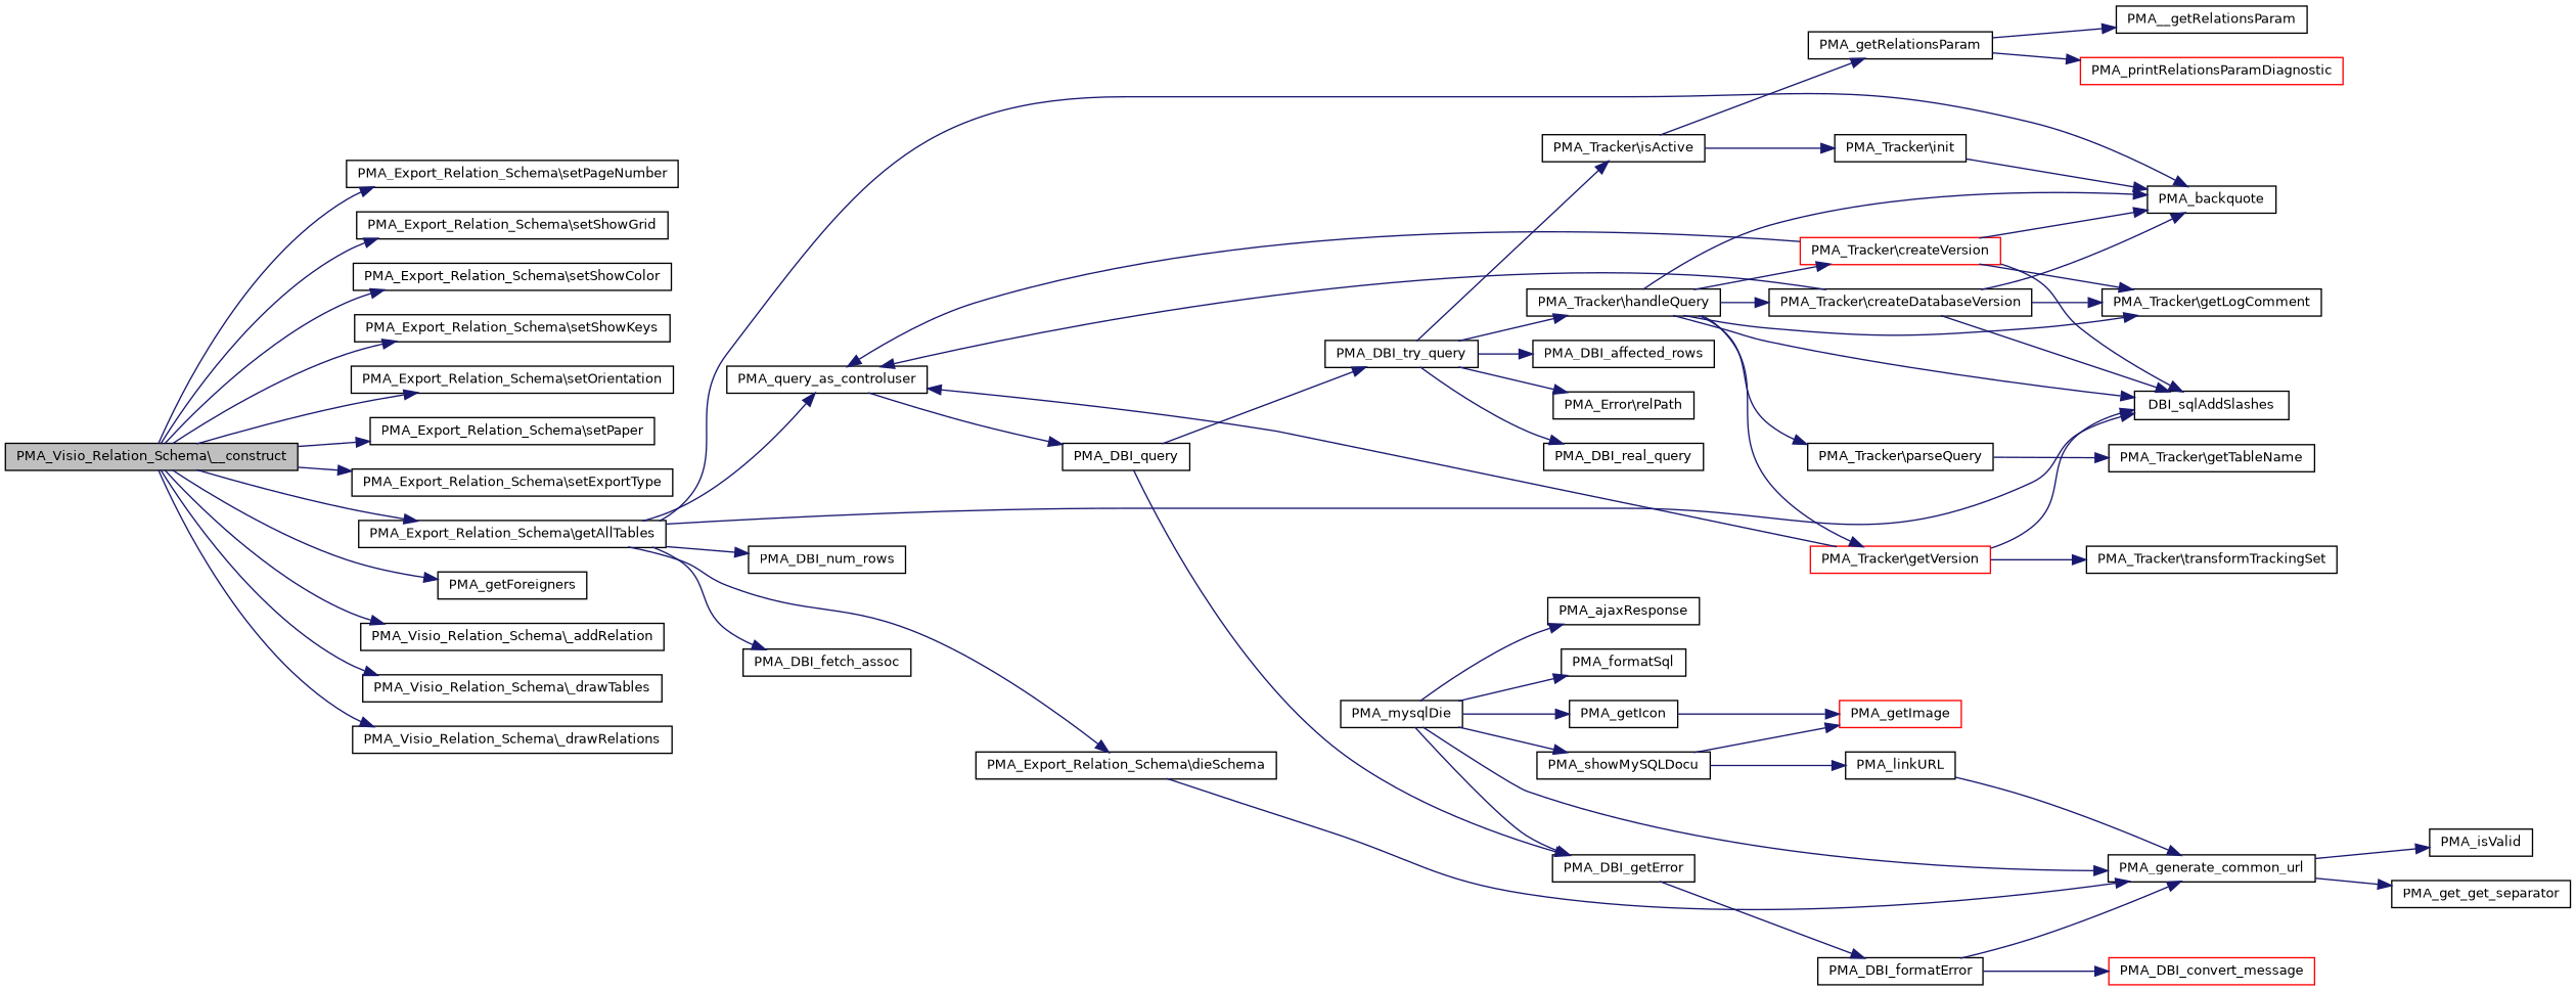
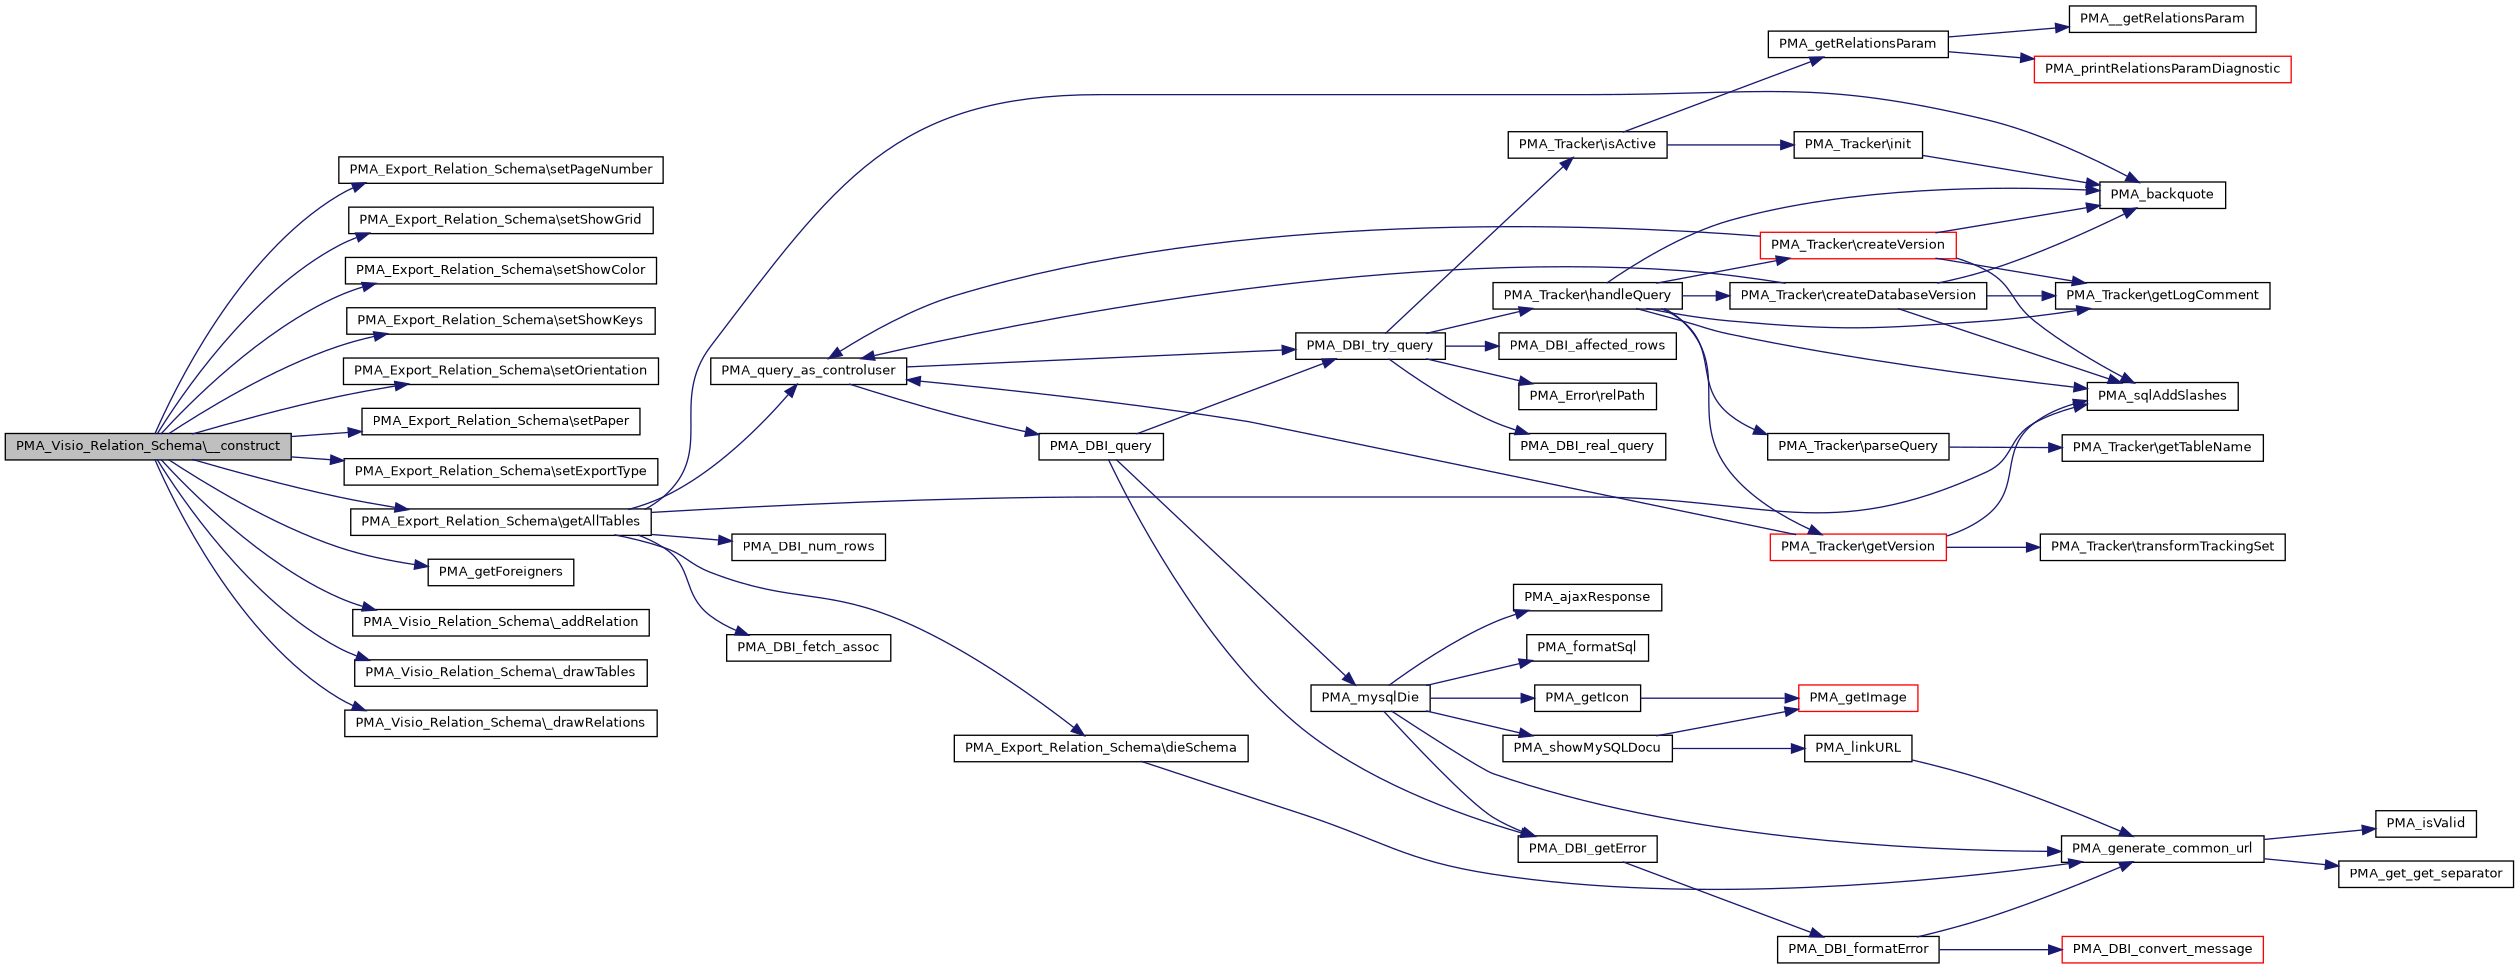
  digraph {
    rankdir=LR
    node [color=black fillcolor=white fontname=Helvetica fontsize=10 shape=record style=filled]
    edge [color=midnightblue fontname=Helvetica fontsize=10 labelfontname=Helvetica labelfontsize=10 style=solid]
    n1 [fillcolor=grey75 fontcolor=black height=0.2 label="PMA_Visio_Relation_Schema\\__construct" width=0.4]
    n2 [height=0.2 label="PMA_Export_Relation_Schema\\setPageNumber" width=0.4]
    n3 [height=0.2 label="PMA_Export_Relation_Schema\\setShowGrid" width=0.4]
    n4 [height=0.2 label="PMA_Export_Relation_Schema\\setShowColor" width=0.4]
    n5 [height=0.2 label="PMA_Export_Relation_Schema\\setShowKeys" width=0.4]
    n6 [height=0.2 label="PMA_Export_Relation_Schema\\setOrientation" width=0.4]
    n7 [height=0.2 label="PMA_Export_Relation_Schema\\setPaper" width=0.4]
    n8 [height=0.2 label="PMA_Export_Relation_Schema\\setExportType" width=0.4]
    n9 [height=0.2 label="PMA_Export_Relation_Schema\\getAllTables" width=0.4]
    n10 [height=0.2 label=PMA_getForeigners width=0.4]
    n11 [height=0.2 label="PMA_Visio_Relation_Schema\\_addRelation" width=0.4]
    n12 [height=0.2 label="PMA_Visio_Relation_Schema\\_drawTables" width=0.4]
    n13 [height=0.2 label="PMA_Visio_Relation_Schema\\_drawRelations" width=0.4]
    n14 [height=0.2 label=PMA_backquote width=0.4]
-   n15 [height=0.2 label=DBI_sqlAddSlashes width=0.4]
+   n15 [height=0.2 label=PMA_sqlAddSlashes width=0.4]
    n16 [height=0.2 label=PMA_query_as_controluser width=0.4]
    n17 [height=0.2 label=PMA_DBI_num_rows width=0.4]
    n18 [height=0.2 label="PMA_Export_Relation_Schema\\dieSchema" width=0.4]
    n19 [height=0.2 label=PMA_DBI_fetch_assoc width=0.4]
    n20 [height=0.2 label=PMA_DBI_query width=0.4]
    n21 [height=0.2 label=PMA_DBI_try_query width=0.4]
    n22 [height=0.2 label=PMA_generate_common_url width=0.4]
    n23 [height=0.2 label=PMA_mysqlDie width=0.4]
    n24 [height=0.2 label=PMA_DBI_getError width=0.4]
    n25 [height=0.2 label=PMA_DBI_real_query width=0.4]
    n26 [height=0.2 label=PMA_DBI_affected_rows width=0.4]
    n27 [height=0.2 label="PMA_Error\\relPath" width=0.4]
    n28 [height=0.2 label="PMA_Tracker\\isActive" width=0.4]
    n29 [height=0.2 label="PMA_Tracker\\handleQuery" width=0.4]
    n30 [height=0.2 label=PMA_formatSql width=0.4]
    n31 [height=0.2 label=PMA_showMySQLDocu width=0.4]
    n32 [height=0.2 label=PMA_getIcon width=0.4]
    n33 [height=0.2 label=PMA_ajaxResponse width=0.4]
    n34 [height=0.2 label=PMA_DBI_formatError width=0.4]
    n35 [height=0.2 label=PMA_getRelationsParam width=0.4]
    n36 [height=0.2 label="PMA_Tracker\\init" width=0.4]
    n37 [height=0.2 label="PMA_Tracker\\parseQuery" width=0.4]
    n38 [color=red height=0.2 label="PMA_Tracker\\getVersion" width=0.4]
    n39 [color=red height=0.2 label="PMA_Tracker\\createVersion" width=0.4]
    n40 [height=0.2 label="PMA_Tracker\\getLogComment" width=0.4]
    n41 [height=0.2 label="PMA_Tracker\\createDatabaseVersion" width=0.4]
    n42 [height=0.2 label=PMA__getRelationsParam width=0.4]
    n43 [color=red height=0.2 label=PMA_printRelationsParamDiagnostic width=0.4]
    n44 [height=0.2 label="PMA_Tracker\\getTableName" width=0.4]
    n45 [height=0.2 label="PMA_Tracker\\transformTrackingSet" width=0.4]
    n46 [height=0.2 label=PMA_isValid width=0.4]
    n47 [height=0.2 label=PMA_get_get_separator width=0.4]
    n48 [height=0.2 label=PMA_linkURL width=0.4]
    n49 [color=red height=0.2 label=PMA_getImage width=0.4]
    n50 [color=red height=0.2 label=PMA_DBI_convert_message width=0.4]
    n1 -> n2
    n1 -> n3
    n1 -> n4
    n1 -> n5
    n1 -> n6
    n1 -> n7
    n1 -> n8
    n1 -> n9
    n1 -> n10
    n1 -> n11
    n1 -> n12
    n1 -> n13
    n9 -> n14
    n9 -> n15
    n9 -> n16
    n9 -> n17
    n9 -> n18
    n9 -> n19
    n16 -> n20
+   n16 -> n21
    n18 -> n22
    n20 -> n21
+   n20 -> n23
    n20 -> n24
    n21 -> n25
    n21 -> n26
    n21 -> n27
    n21 -> n28
    n21 -> n29
    n22 -> n46
    n22 -> n47
    n23 -> n22
    n23 -> n24
    n23 -> n30
    n23 -> n31
    n23 -> n32
    n23 -> n33
    n24 -> n34
    n28 -> n35
    n28 -> n36
    n29 -> n14
    n29 -> n15
    n29 -> n37
    n29 -> n38
    n29 -> n39
    n29 -> n40
    n29 -> n41
    n31 -> n48
    n31 -> n49
    n32 -> n49
    n34 -> n22
    n34 -> n50
    n35 -> n42
    n35 -> n43
    n36 -> n14
    n37 -> n44
    n38 -> n15
    n38 -> n16
    n38 -> n45
    n39 -> n14
    n39 -> n15
    n39 -> n16
    n39 -> n40
    n41 -> n14
    n41 -> n15
    n41 -> n16
    n41 -> n40
    n48 -> n22
  }
